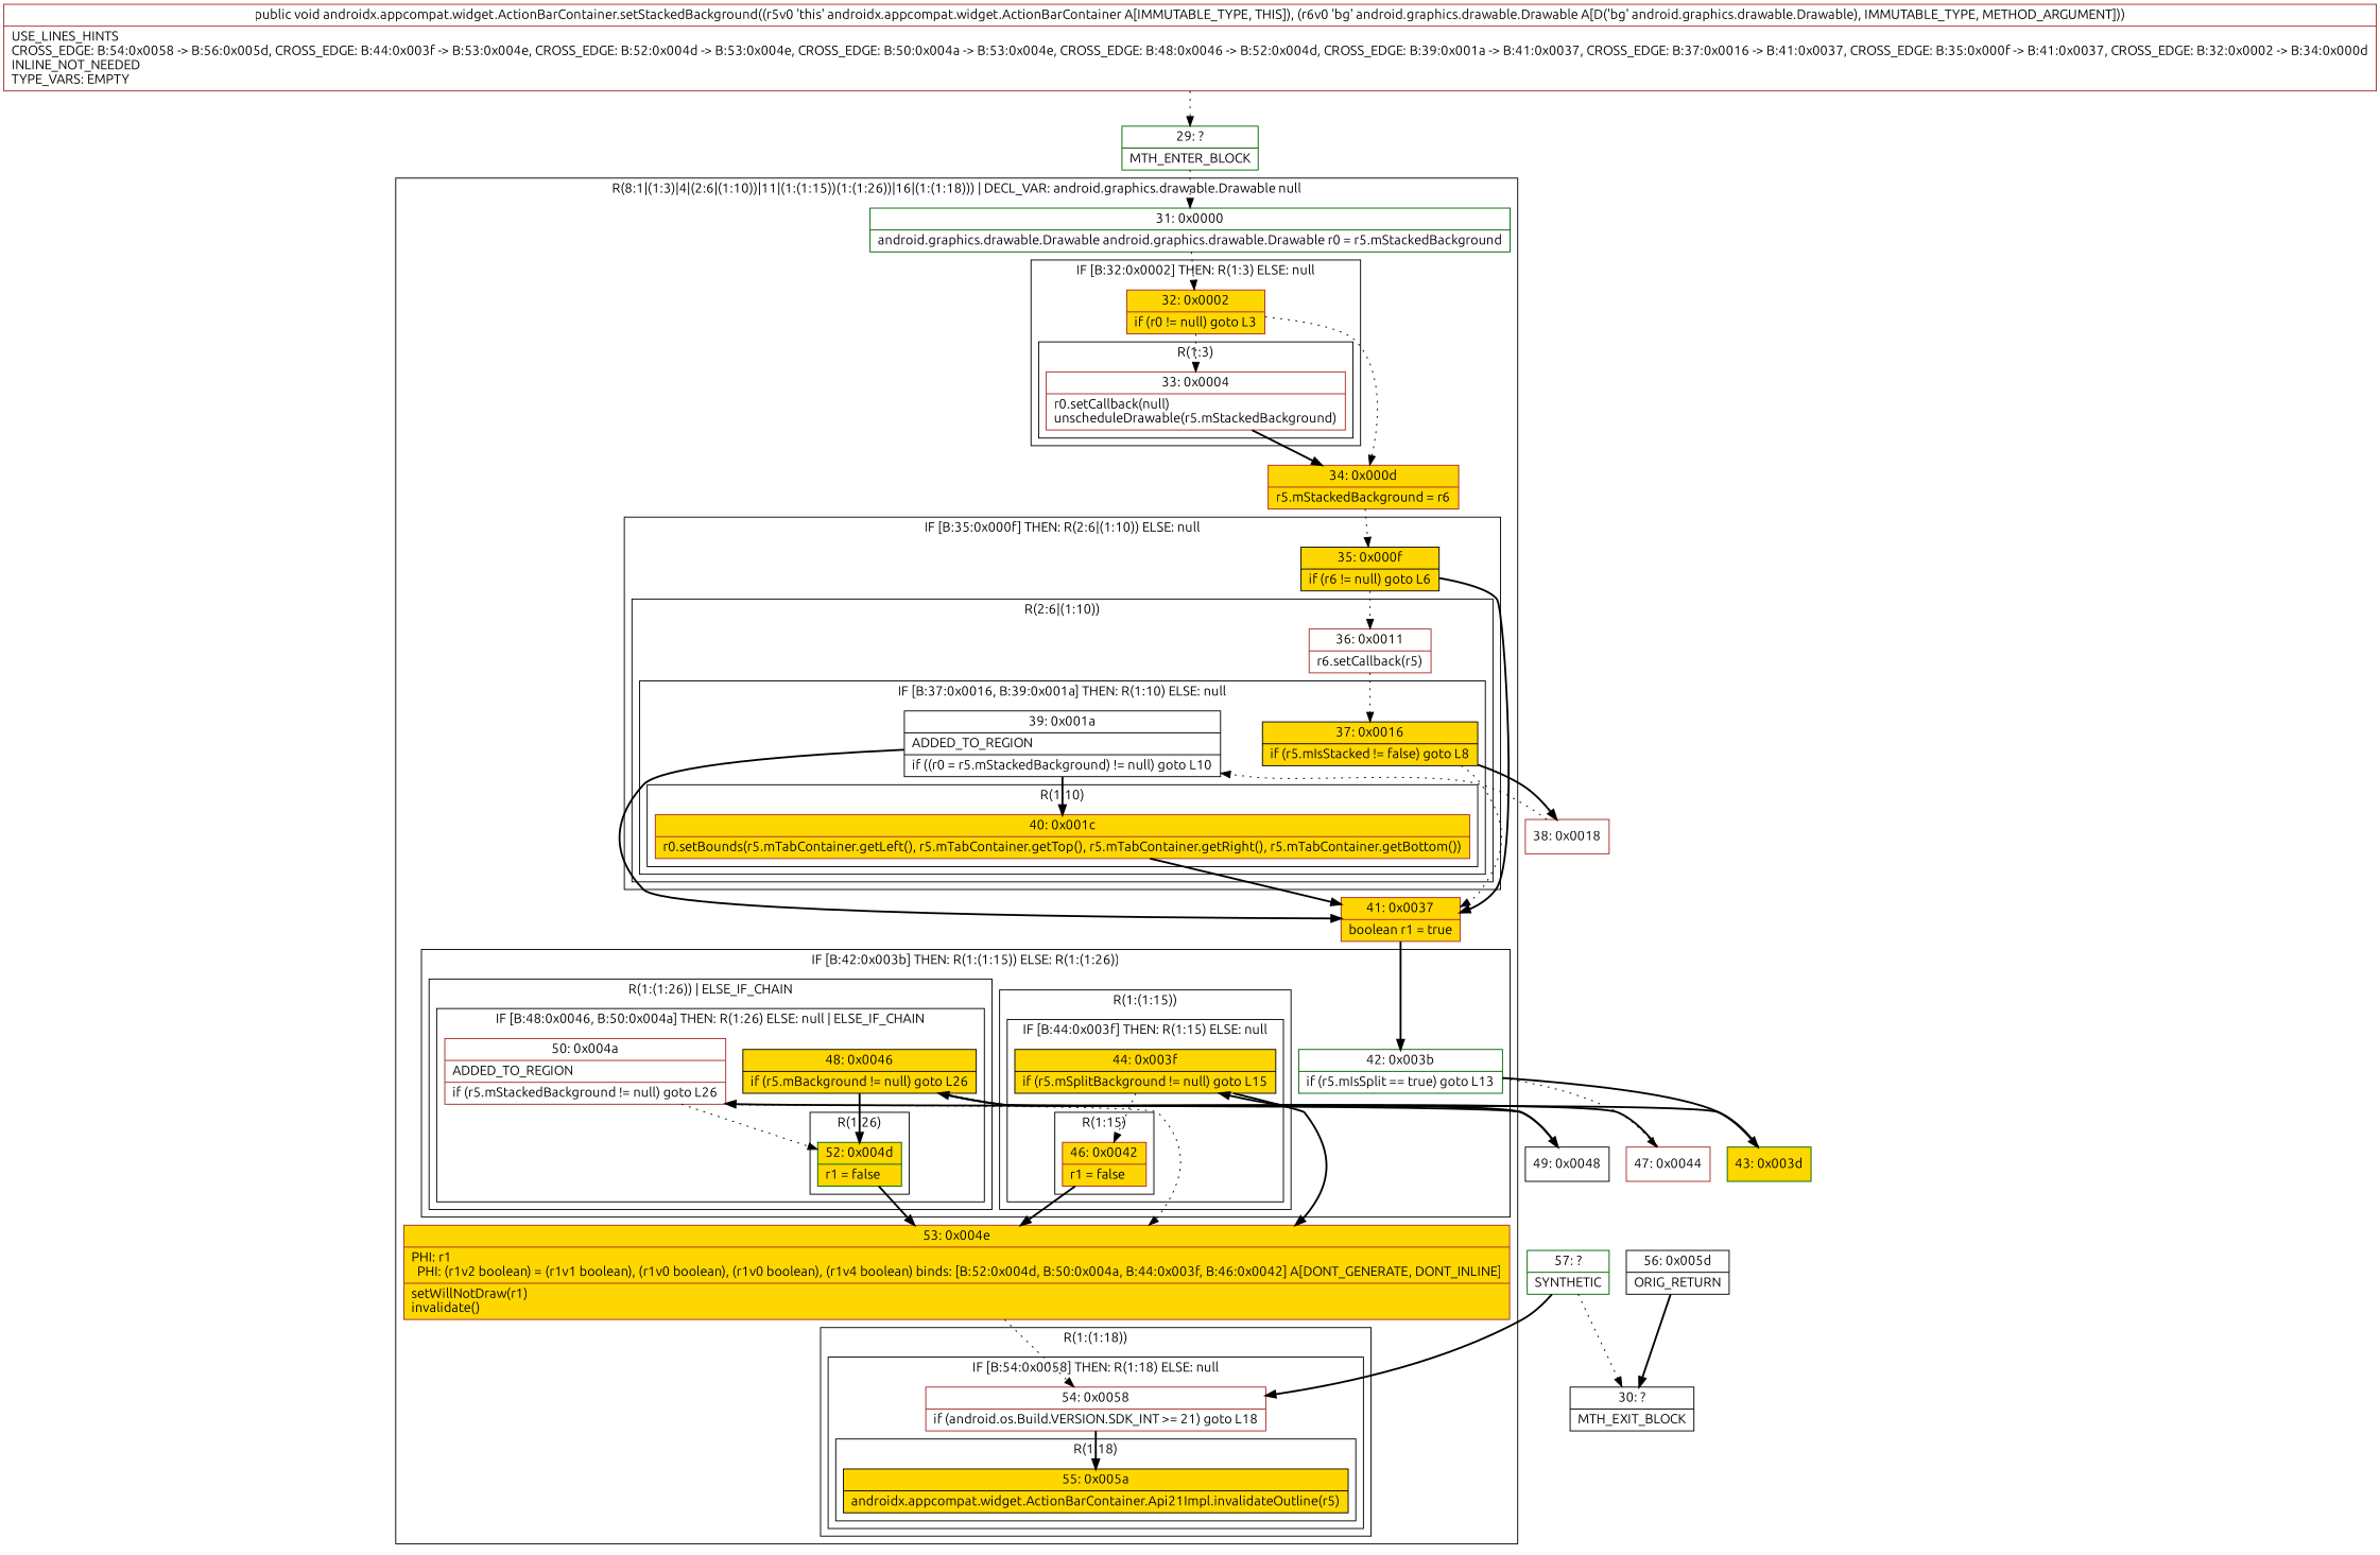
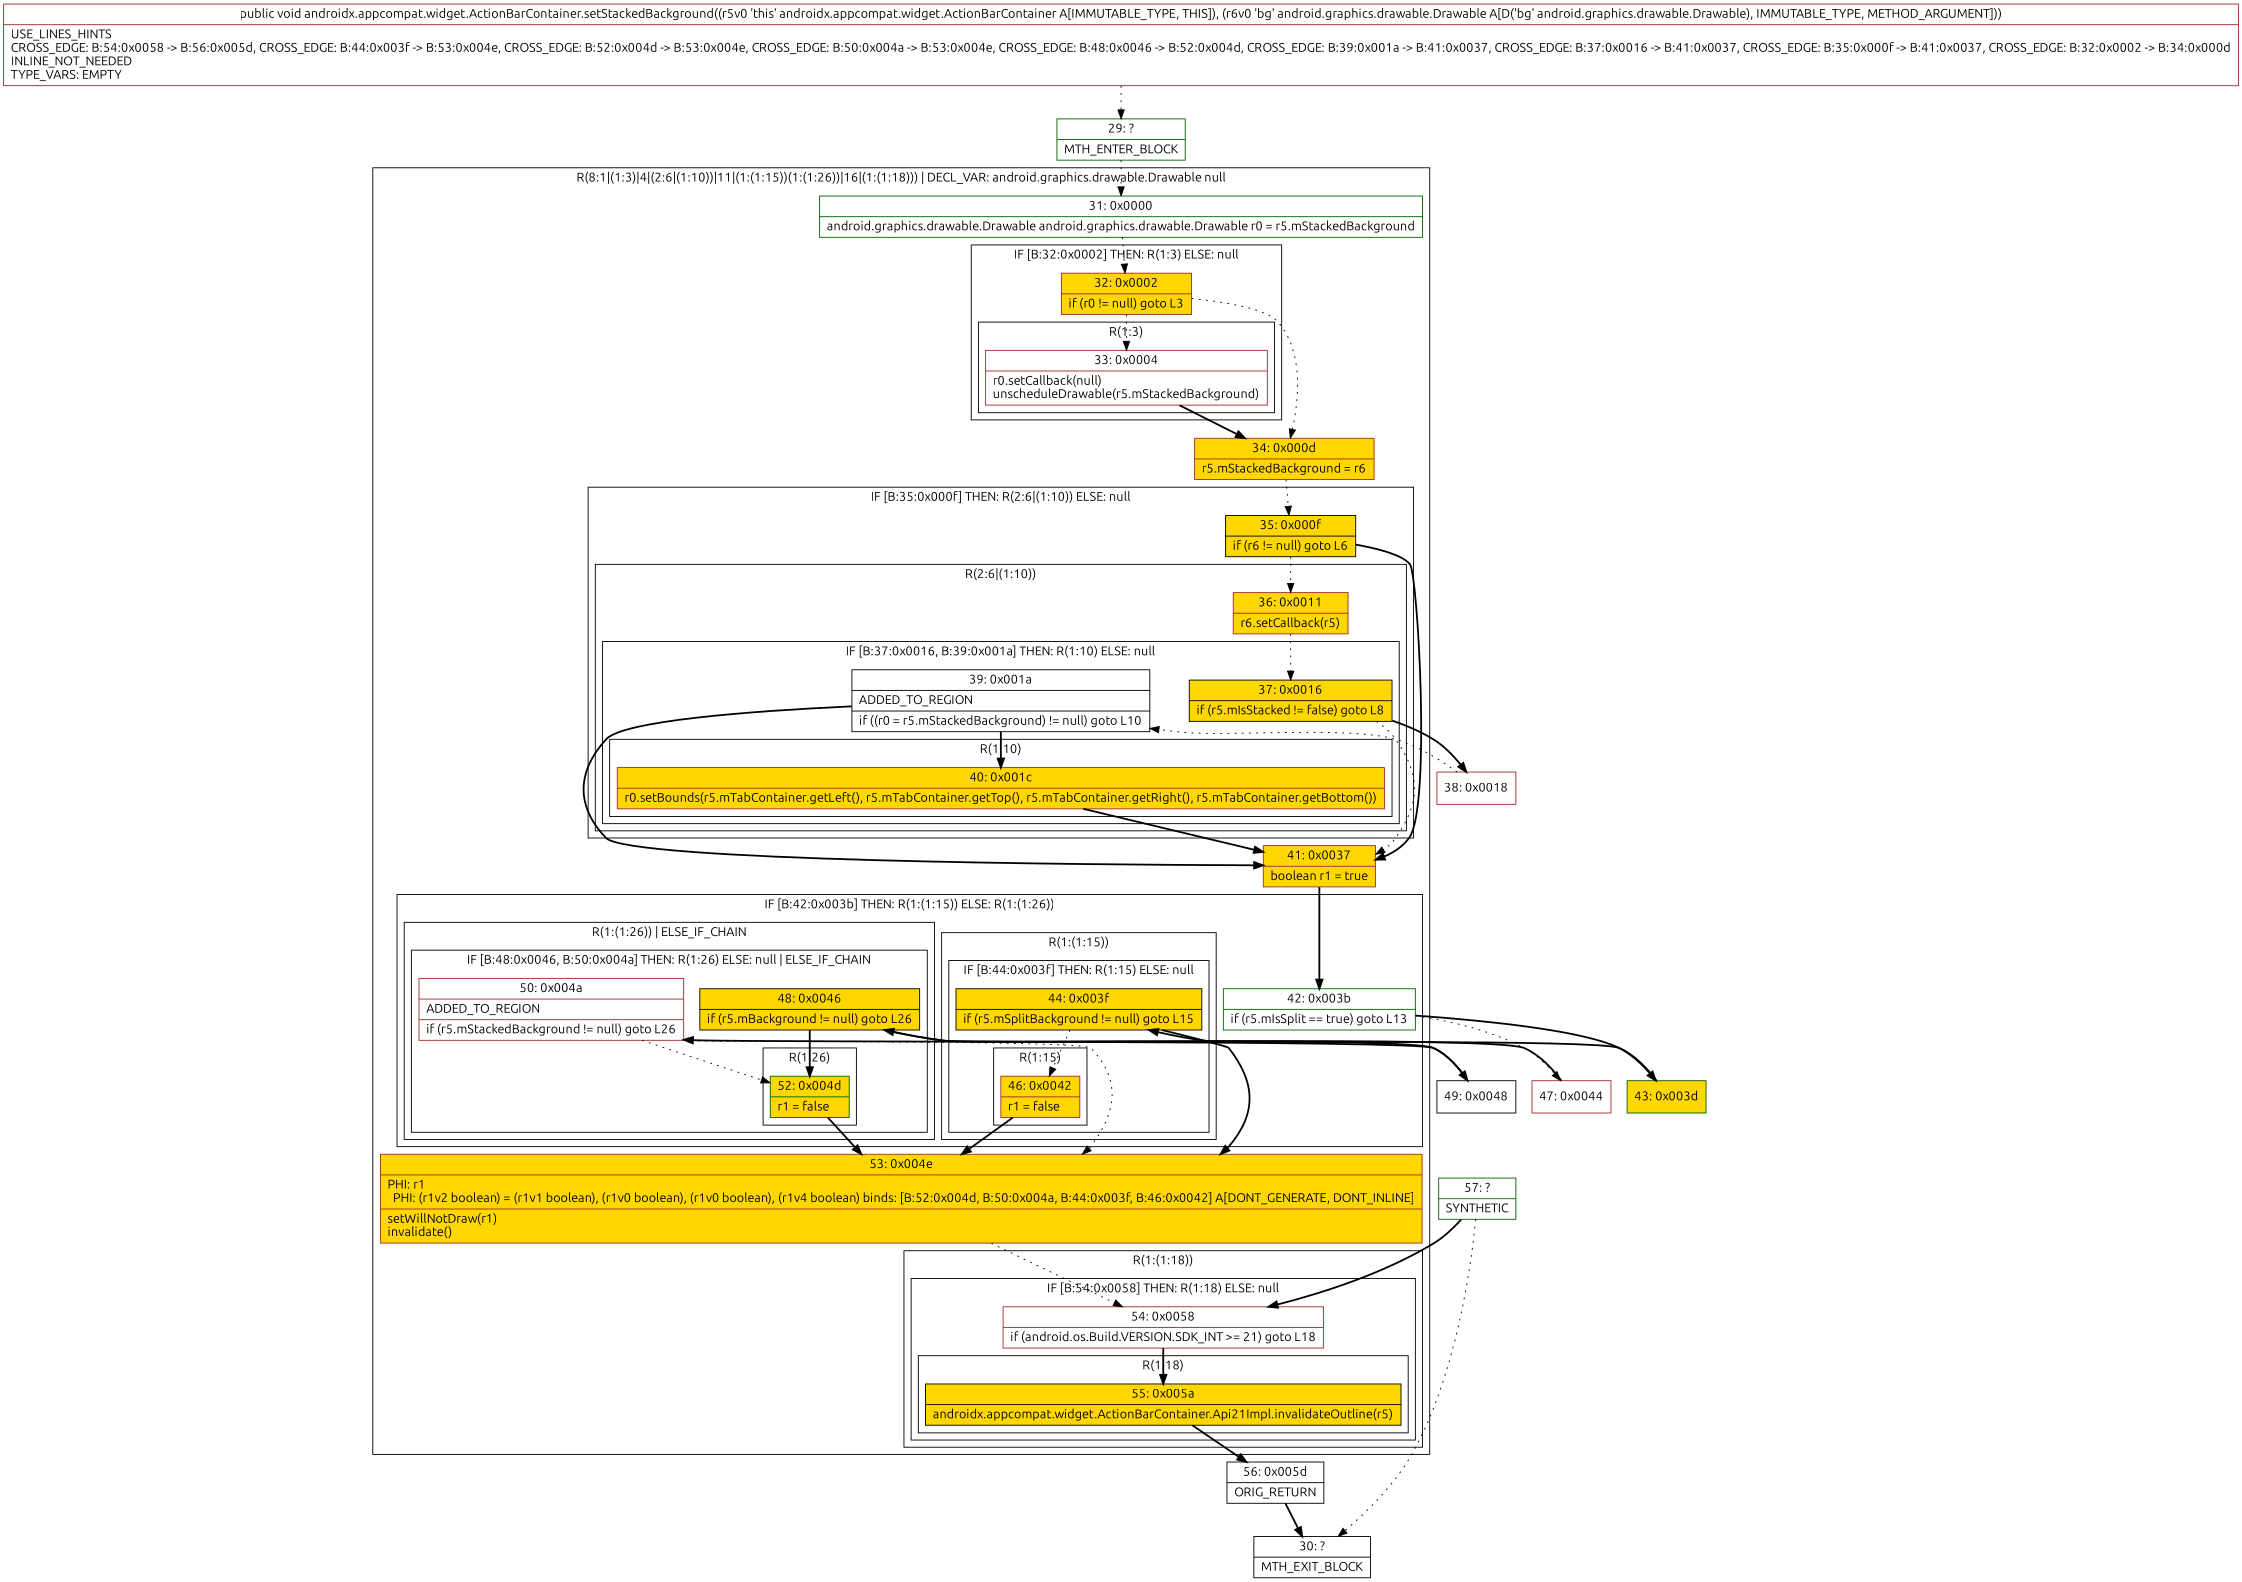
  digraph {
    fontname=Ubuntu
    node [color=brown fillcolor=white fontname=Ubuntu shape=record style=filled]
    edge [fontname=Ubuntu style=bold]
    n1 [label="{33\:\ 0x0004|r0.setCallback(null)\lunscheduleDrawable(r5.mStackedBackground)\l}"]
    n2 [fillcolor=gold label="{32\:\ 0x0002|if (r0 != null) goto L3\l}"]
    n3 [fillcolor=gold label="{40\:\ 0x001c|r0.setBounds(r5.mTabContainer.getLeft(), r5.mTabContainer.getTop(), r5.mTabContainer.getRight(), r5.mTabContainer.getBottom())\l}"]
    n4 [color=black fillcolor=gold label="{37\:\ 0x0016|if (r5.mIsStacked != false) goto L8\l}"]
    n5 [color=black label="{39\:\ 0x001a|ADDED_TO_REGION\l|if ((r0 = r5.mStackedBackground) != null) goto L10\l}"]
-   n6 [label="{36\:\ 0x0011|r6.setCallback(r5)\l}"]
+   n6 [fillcolor=gold label="{36\:\ 0x0011|r6.setCallback(r5)\l}"]
    n7 [color=black fillcolor=gold label="{35\:\ 0x000f|if (r6 != null) goto L6\l}"]
    n8 [fillcolor=gold label="{46\:\ 0x0042|r1 = false\l}"]
    n9 [color=black fillcolor=gold label="{44\:\ 0x003f|if (r5.mSplitBackground != null) goto L15\l}"]
    n10 [color=darkgreen fillcolor=gold label="{52\:\ 0x004d|r1 = false\l}"]
    n11 [color=black fillcolor=gold label="{48\:\ 0x0046|if (r5.mBackground != null) goto L26\l}"]
    n12 [label="{50\:\ 0x004a|ADDED_TO_REGION\l|if (r5.mStackedBackground != null) goto L26\l}"]
    n13 [color=darkgreen label="{42\:\ 0x003b|if (r5.mIsSplit == true) goto L13\l}"]
    n14 [color=black fillcolor=gold label="{55\:\ 0x005a|androidx.appcompat.widget.ActionBarContainer.Api21Impl.invalidateOutline(r5)\l}"]
    n15 [label="{54\:\ 0x0058|if (android.os.Build.VERSION.SDK_INT \>= 21) goto L18\l}"]
    n16 [color=darkgreen label="{31\:\ 0x0000|android.graphics.drawable.Drawable android.graphics.drawable.Drawable r0 = r5.mStackedBackground\l}"]
    n17 [fillcolor=gold label="{34\:\ 0x000d|r5.mStackedBackground = r6\l}"]
    n18 [fillcolor=gold label="{41\:\ 0x0037|boolean r1 = true\l}"]
    n19 [fillcolor=gold label="{53\:\ 0x004e|PHI: r1 \l  PHI: (r1v2 boolean) = (r1v1 boolean), (r1v0 boolean), (r1v0 boolean), (r1v4 boolean) binds: [B:52:0x004d, B:50:0x004a, B:44:0x003f, B:46:0x0042] A[DONT_GENERATE, DONT_INLINE]\l|setWillNotDraw(r1)\linvalidate()\l}"]
    n20 [label="{38\:\ 0x0018}"]
    n21 [color=black label="{49\:\ 0x0048}"]
    n22 [color=darkgreen fillcolor=gold label="{43\:\ 0x003d}"]
    n23 [label="{47\:\ 0x0044}"]
    n24 [color=black label="{56\:\ 0x005d|ORIG_RETURN\l}"]
    n25 [color=darkgreen label="{57\:\ ?|SYNTHETIC\l}"]
    n26 [color=black label="{30\:\ ?|MTH_EXIT_BLOCK\l}"]
    n27 [color=darkgreen label="{29\:\ ?|MTH_ENTER_BLOCK\l}"]
    n28 [label="{public void androidx.appcompat.widget.ActionBarContainer.setStackedBackground((r5v0 'this' androidx.appcompat.widget.ActionBarContainer A[IMMUTABLE_TYPE, THIS]), (r6v0 'bg' android.graphics.drawable.Drawable A[D('bg' android.graphics.drawable.Drawable), IMMUTABLE_TYPE, METHOD_ARGUMENT]))  | USE_LINES_HINTS\lCROSS_EDGE: B:54:0x0058 \-\> B:56:0x005d, CROSS_EDGE: B:44:0x003f \-\> B:53:0x004e, CROSS_EDGE: B:52:0x004d \-\> B:53:0x004e, CROSS_EDGE: B:50:0x004a \-\> B:53:0x004e, CROSS_EDGE: B:48:0x0046 \-\> B:52:0x004d, CROSS_EDGE: B:39:0x001a \-\> B:41:0x0037, CROSS_EDGE: B:37:0x0016 \-\> B:41:0x0037, CROSS_EDGE: B:35:0x000f \-\> B:41:0x0037, CROSS_EDGE: B:32:0x0002 \-\> B:34:0x000d\lINLINE_NOT_NEEDED\lTYPE_VARS: EMPTY\l}"]
    subgraph cluster_1 {
      label="R(8:1|(1:3)|4|(2:6|(1:10))|11|(1:(1:15))(1:(1:26))|16|(1:(1:18))) | DECL_VAR: android.graphics.drawable.Drawable null\l"
      n16
      n17
      n18
      n19
      subgraph cluster_2 {
        label="IF [B:32:0x0002] THEN: R(1:3) ELSE: null"
        n2
        subgraph cluster_3 {
          label="R(1:3)"
          n1
        }
      }
      subgraph cluster_4 {
        label="IF [B:35:0x000f] THEN: R(2:6|(1:10)) ELSE: null"
        n7
        subgraph cluster_5 {
          label="R(2:6|(1:10))"
          n6
          subgraph cluster_6 {
            label="IF [B:37:0x0016, B:39:0x001a] THEN: R(1:10) ELSE: null"
            n4
            n5
            subgraph cluster_7 {
              label="R(1:10)"
              n3
            }
          }
        }
      }
      subgraph cluster_8 {
        label="IF [B:42:0x003b] THEN: R(1:(1:15)) ELSE: R(1:(1:26))"
        n13
        subgraph cluster_9 {
          label="R(1:(1:15))"
          subgraph cluster_10 {
            label="IF [B:44:0x003f] THEN: R(1:15) ELSE: null"
            n9
            subgraph cluster_11 {
              label="R(1:15)"
              n8
            }
          }
        }
        subgraph cluster_12 {
          label="R(1:(1:26)) | ELSE_IF_CHAIN\l"
          subgraph cluster_13 {
            label="IF [B:48:0x0046, B:50:0x004a] THEN: R(1:26) ELSE: null | ELSE_IF_CHAIN\l"
            n11
            n12
            subgraph cluster_14 {
              label="R(1:26)"
              n10
            }
          }
        }
      }
      subgraph cluster_15 {
        label="R(1:(1:18))"
        subgraph cluster_16 {
          label="IF [B:54:0x0058] THEN: R(1:18) ELSE: null"
          n15
          subgraph cluster_17 {
            label="R(1:18)"
            n14
          }
        }
      }
    }
    n1 -> n17
    n2 -> n1 [style=dotted]
    n2 -> n17 [style=dotted]
    n3 -> n18
    n4 -> n18 [style=dotted]
    n4 -> n20
    n5 -> n3
    n5 -> n18
    n6 -> n4 [style=dotted]
    n7 -> n6 [style=dotted]
    n7 -> n18
    n8 -> n19
    n9 -> n8 [style=dotted]
    n9 -> n19
    n10 -> n19
    n11 -> n10
    n11 -> n21
    n12 -> n10 [style=dotted]
    n12 -> n19 [style=dotted]
    n13 -> n22
    n13 -> n23 [style=dotted]
+   n14 -> n24
    n15 -> n14
    n16 -> n2 [style=dotted]
    n17 -> n7 [style=dotted]
    n18 -> n13
    n19 -> n15 [style=dotted]
    n20 -> n5 [style=dotted]
    n21 -> n12
    n22 -> n9
    n23 -> n11
    n24 -> n26
    n25 -> n15
    n25 -> n26 [style=dotted]
    n27 -> n16 [style=dotted]
    n28 -> n27 [style=dotted]
  }
